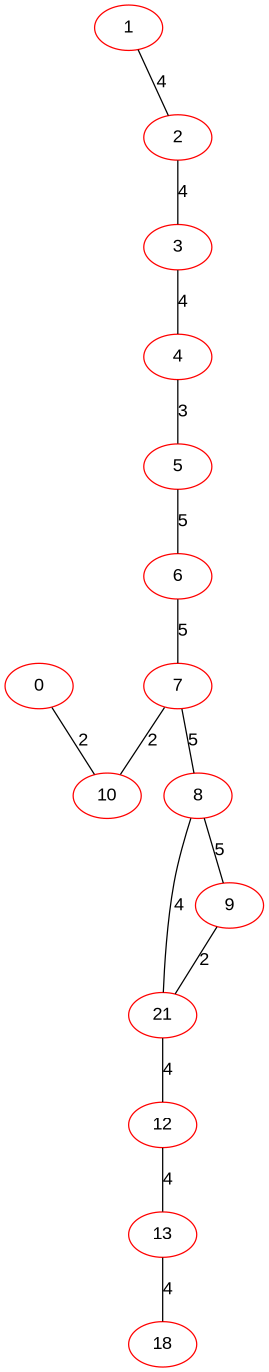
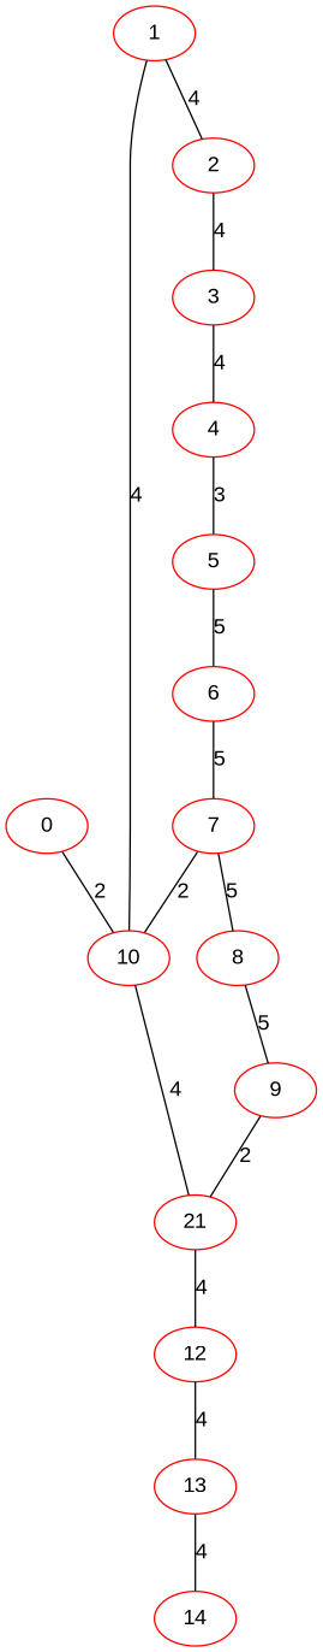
  graph {
    fontname="Liberation Sans"
    node [color=red fontname="Liberation Sans" weight=1]
    edge [fontname="Liberation Sans"]
    0
    10
    1
    2
    n5 [label=21]
    3
    4
    5
    6
    7
    8
    9
    12
    13
-   14 [label=18]
+   14
    0 -- 10 [label=2]
-   8 -- n5 [label=4]
+   10 -- n5 [label=4]
+   1 -- 10 [label=4]
    1 -- 2 [label=4]
    2 -- 3 [label=4]
    n5 -- 12 [label=4]
    3 -- 4 [label=4]
    4 -- 5 [label=3]
    5 -- 6 [label=5]
    6 -- 7 [label=5]
    7 -- 10 [label=2]
    7 -- 8 [label=5]
    8 -- 9 [label=5]
    9 -- n5 [label=2]
    12 -- 13 [label=4]
    13 -- 14 [label=4]
  }
